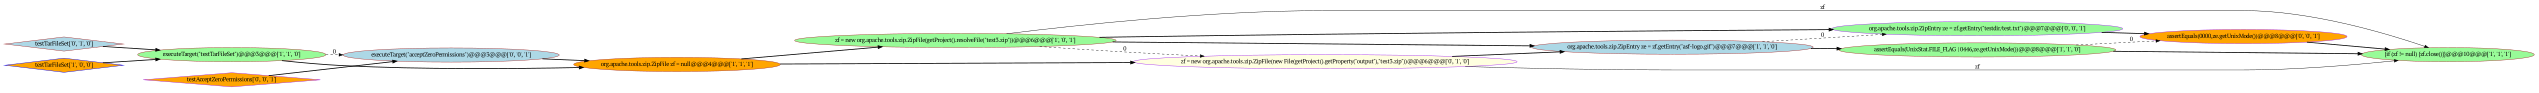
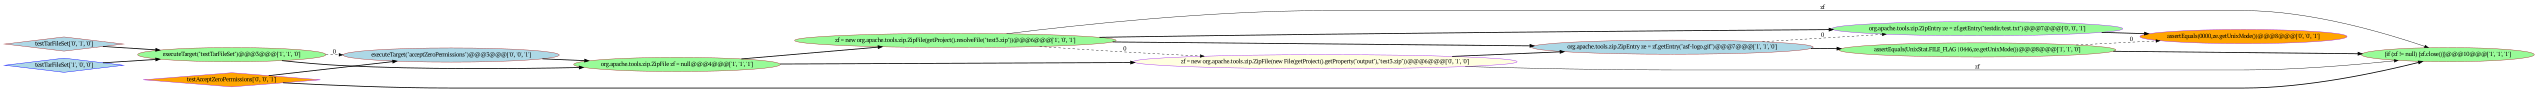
  digraph {
    fontname="PT Serif"
    rankdir=LR
    node [color=brown fillcolor=palegreen fontname="PT Serif" shape=ellipse style=filled]
    edge [fontname="PT Serif" style=bold]
-   n1 [fillcolor=orange label="org.apache.tools.zip.ZipFile zf = null@@@4@@@['1', '1', '1']"]
+   n1 [label="org.apache.tools.zip.ZipFile zf = null@@@4@@@['1', '1', '1']"]
    n2 [label="zf = new org.apache.tools.zip.ZipFile(getProject().resolveFile(\"test3.zip\"))@@@6@@@['1', '0', '1']"]
    n3 [color=purple fillcolor=lightyellow label="zf = new org.apache.tools.zip.ZipFile(new File(getProject().getProperty(\"output\"),\"test3.zip\"))@@@6@@@['0', '1', '0']"]
    n4 [label="{if (zf != null) {zf.close()}}@@@10@@@['1', '1', '1']"]
    n5 [color=purple label="org.apache.tools.zip.ZipEntry ze = zf.getEntry(\"testdir/test.txt\")@@@7@@@['0', '0', '1']"]
    n6 [fillcolor=lightblue label="org.apache.tools.zip.ZipEntry ze = zf.getEntry(\"asf-logo.gif\")@@@7@@@['1', '1', '0']"]
    n7 [color=purple fillcolor=orange label="assertEquals(0000,ze.getUnixMode())@@@8@@@['0', '0', '1']"]
    n8 [label="assertEquals(UnixStat.FILE_FLAG | 0446,ze.getUnixMode())@@@8@@@['1', '1', '0']"]
    n9 [fillcolor=lightblue label="testTarFileSet['0', '1', '0']" shape=diamond]
    n10 [label="executeTarget(\"testTarFileSet\")@@@3@@@['1', '1', '0']"]
    n11 [fillcolor=lightblue label="executeTarget(\"acceptZeroPermissions\")@@@3@@@['0', '0', '1']"]
    n12 [color=purple fillcolor=orange label="testAcceptZeroPermissions['0', '0', '1']" shape=diamond]
-   n13 [color=blue fillcolor=orange label="testTarFileSet['1', '0', '0']" shape=diamond]
+   n13 [color=blue fillcolor=lightblue label="testTarFileSet['1', '0', '0']" shape=diamond]
    n1 -> n2
    n1 -> n3
    n2 -> n3 [label=0 style=dashed]
    n2 -> n4 [label=zf style=solid]
    n2 -> n5
    n2 -> n6
    n3 -> n4 [label=zf style=solid]
    n3 -> n6
    n5 -> n7
    n6 -> n5 [label=0 style=dashed]
    n6 -> n8
-   n7 -> n4
+   n12 -> n4
    n8 -> n4
    n8 -> n7 [label=0 style=dashed]
    n9 -> n10
    n10 -> n1
    n10 -> n11 [label=0 style=dashed]
    n11 -> n1
    n12 -> n11
    n13 -> n10
  }
